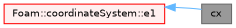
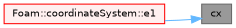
  digraph {
    rankdir=RL
    node [fontname=Helvetica fontsize=10 shape=box style=filled]
    n1 [color=gray40 fillcolor=grey60 fontcolor=black height=0.2 label=cx width=0.4]
    n2 [color=red fillcolor="#FFF0F0" height=0.2 label="Foam::coordinateSystem::e1" width=0.4]
-   n2 -> n1 [color=steelblue1 dir=back fontname=Helvetica fontsize=10 labelfontname=Helvetica labelfontsize=10 style=solid]
+   n1 -> n2 [color=steelblue1 dir=back fontname=Helvetica fontsize=10 labelfontname=Helvetica labelfontsize=10 style=solid]
  }
